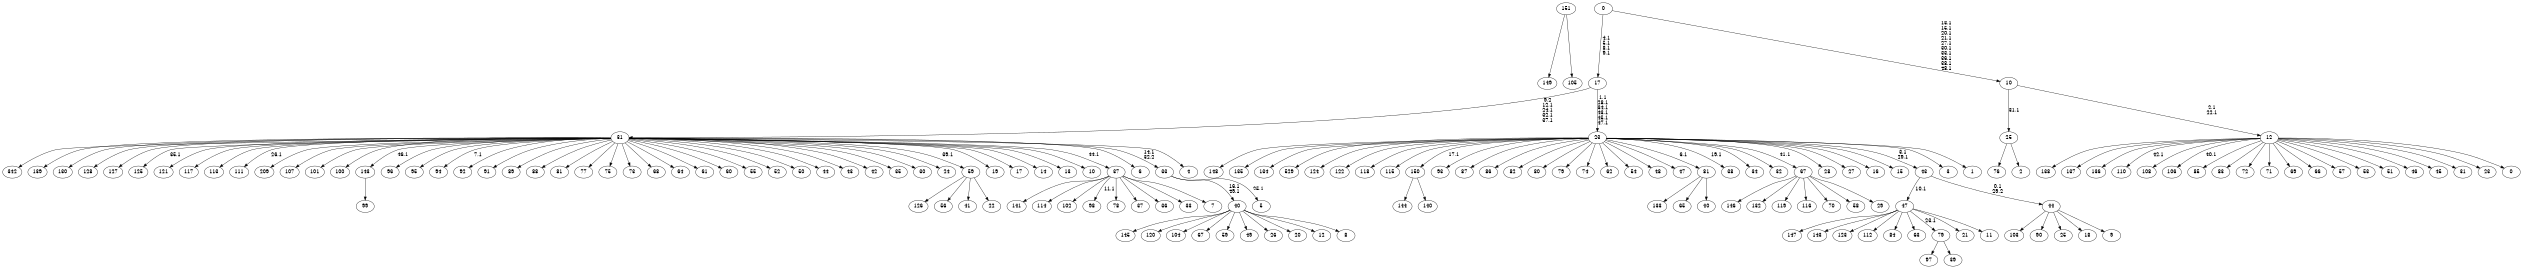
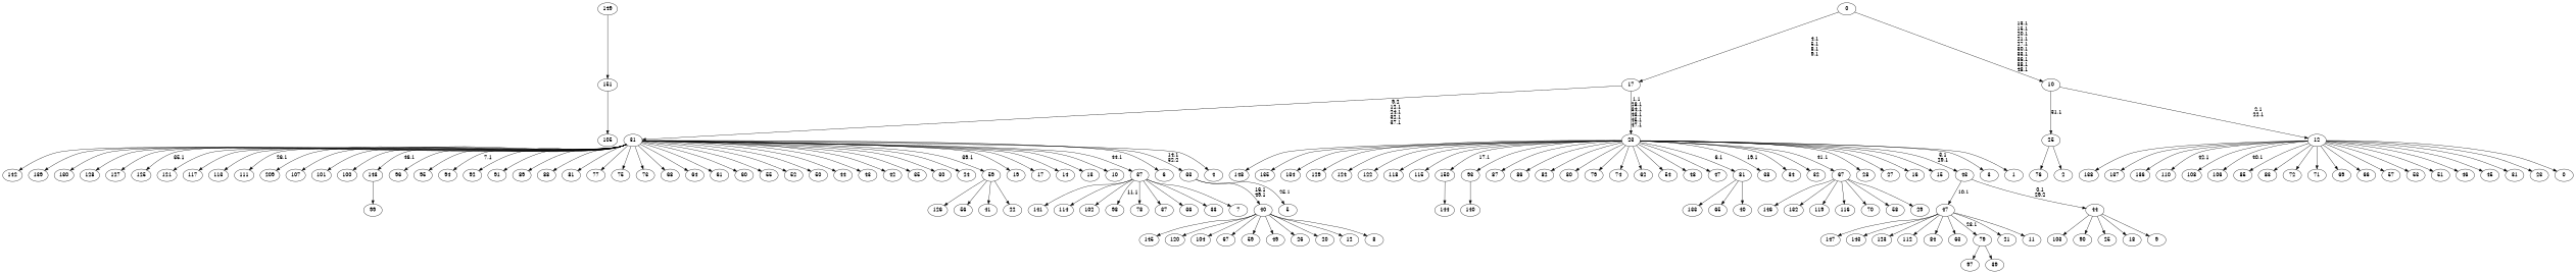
  digraph {
    n1 [label=149]
    n2 [label=148]
    n3 [label=147]
    n4 [label=146]
    n5 [label=145]
    n6 [label=144]
    n7 [label=143]
-   n8 [label=342]
+   n8 [label=142]
    n9 [label=141]
    n10 [label=140]
    n11 [label=139]
    n12 [label=138]
    n13 [label=137]
    n14 [label=136]
    n15 [label=135]
    n16 [label=134]
    n17 [label=133]
    n18 [label=132]
    n19 [label=130]
-   n20 [label=529]
+   n20 [label=129]
    n21 [label=128]
    n22 [label=127]
    n23 [label=126]
    n24 [label=125]
    n25 [label=124]
    n26 [label=123]
    n27 [label=122]
    n28 [label=121]
    n29 [label=120]
    n30 [label=119]
    n31 [label=118]
    n32 [label=117]
    n33 [label=116]
    n34 [label=115]
    n35 [label=114]
    n36 [label=113]
    n37 [label=112]
    n38 [label=111]
    n39 [label=110]
    n40 [label=209]
    n41 [label=108]
    n42 [label=107]
    n43 [label=106]
    n44 [label=105]
    151
    150
    n47 [label=104]
    n48 [label=103]
    n49 [label=102]
    n50 [label=101]
    n51 [label=100]
    n52 [label=99]
    143
    n54 [label=98]
    n55 [label=97]
    n56 [label=96]
    n57 [label=95]
    n58 [label=94]
    n59 [label=93]
    n60 [label=92]
    n61 [label=91]
    n62 [label=90]
    n63 [label=89]
    n64 [label=88]
    n65 [label=87]
    n66 [label=86]
    n67 [label=85]
    n68 [label=84]
    n69 [label=83]
    n70 [label=82]
    n71 [label=81]
    n72 [label=80]
    n73 [label=79]
    n74 [label=78]
    n75 [label=77]
    n76 [label=76]
    n77 [label=75]
    n78 [label=74]
    n79 [label=73]
    n80 [label=72]
    n81 [label=71]
    n82 [label=70]
    n83 [label=69]
    n84 [label=68]
    n85 [label=67]
    n86 [label=66]
    n87 [label=65]
    n88 [label=64]
    n89 [label=63]
    n90 [label=62]
    n91 [label=61]
    n92 [label=60]
    n93 [label=59]
    n94 [label=58]
    n95 [label=57]
    n96 [label=56]
    n97 [label=55]
    n98 [label=54]
    n99 [label=53]
    n100 [label=52]
    n101 [label=51]
    n102 [label=50]
    n103 [label=49]
    n104 [label=48]
    n105 [label=47]
    n106 [label=46]
    n107 [label=45]
    n108 [label=44]
    n109 [label=43]
    n110 [label=42]
    n111 [label=41]
    n112 [label=40]
    81
    n114 [label=39]
    79
    n116 [label=38]
    n117 [label=37]
    n118 [label=36]
    n119 [label=35]
    n120 [label=34]
    n121 [label=33]
    n122 [label=32]
    n123 [label=31]
    n124 [label=30]
    n125 [label=29]
    67
    n127 [label=28]
    n128 [label=27]
    n129 [label=26]
    n130 [label=25]
    n131 [label=24]
    n132 [label=23]
    n133 [label=22]
    59
    n135 [label=21]
    n136 [label=20]
    n137 [label=19]
    n138 [label=18]
    n139 [label=17]
    n140 [label=16]
    n141 [label=15]
    n142 [label=14]
    n143 [label=13]
    n144 [label=12]
    n145 [label=11]
    47
    n147 [label=10]
    n148 [label=9]
    44
    43
    n151 [label=8]
    40
    n153 [label=7]
    37
    n155 [label=6]
    n156 [label=5]
    33
    n158 [label=4]
    31
    n160 [label=3]
    n161 [label=2]
    25
    n163 [label=1]
    23
    17
    n166 [label=0]
    12
    10
    0
-   151 -> n1
+   n1 -> 151
    151 -> n44
    150 -> n6
-   150 -> n10
+   n59 -> n10
    143 -> n52
    81 -> n17
    81 -> n87
    81 -> n112
    79 -> n55
    79 -> n114
    67 -> n4
    67 -> n18
    67 -> n30
    67 -> n33
    67 -> n82
    67 -> n94
    67 -> n125
    59 -> n23
    59 -> n96
    59 -> n111
    59 -> n133
    47 -> n3
    47 -> n7
    47 -> n26
    47 -> n37
    47 -> n68
    47 -> n89
    47 -> 79 [label="23,1"]
    47 -> n135
    47 -> n145
    44 -> n48
    44 -> n62
    44 -> n130
    44 -> n138
    44 -> n148
    43 -> 47 [label="10,1"]
    43 -> 44 [label="0,1\n29,2"]
    40 -> n5
    40 -> n29
    40 -> n47
    40 -> n85
    40 -> n93
    40 -> n103
    40 -> n129
    40 -> n136
    40 -> n144
    40 -> n151
    37 -> n9
    37 -> n35
    37 -> n49
    37 -> n54 [label="11,1"]
    37 -> n74
    37 -> n117
    37 -> n118
    37 -> n121
    37 -> n153
    33 -> 40 [label="16,1\n49,1"]
    33 -> n156 [label="25,1"]
    31 -> n8
    31 -> n11
    31 -> n19
    31 -> n21
    31 -> n22
    31 -> n24 [label="35,1"]
    31 -> n28
    31 -> n32
    31 -> n36
    31 -> n38 [label="26,1"]
    31 -> n40
    31 -> n42
    31 -> n50
    31 -> n51
    31 -> 143 [label="46,1"]
    31 -> n56
    31 -> n57
    31 -> n58 [label="7,1"]
    31 -> n60
    31 -> n61
    31 -> n63
    31 -> n64
    31 -> n71
    31 -> n75
    31 -> n77
    31 -> n79
    31 -> n84
    31 -> n88
    31 -> n91
    31 -> n92
    31 -> n97
    31 -> n100
    31 -> n102
    31 -> n108
    31 -> n109
    31 -> n110
    31 -> n119
    31 -> n124
    31 -> n131
    31 -> 59 [label="39,1"]
    31 -> n137
    31 -> n139
    31 -> n142
    31 -> n143
    31 -> n147
    31 -> 37 [label="44,1"]
    31 -> n155
    31 -> 33 [label="14,1\n32,2"]
    31 -> n158
    25 -> n76
    25 -> n161
    23 -> n2
    23 -> n15
    23 -> n16
    23 -> n20
    23 -> n25
    23 -> n27
    23 -> n31
    23 -> n34
    23 -> 150 [label="17,1"]
    23 -> n59
    23 -> n65
    23 -> n66
    23 -> n70
    23 -> n72
    23 -> n73
    23 -> n78
    23 -> n90
    23 -> n98
    23 -> n104
    23 -> n105
    23 -> 81 [label="6,1"]
    23 -> n116 [label="19,1"]
    23 -> n120
    23 -> n122
    23 -> 67 [label="41,1"]
    23 -> n127
    23 -> n128
    23 -> n140
    23 -> n141
    23 -> 43 [label="3,1\n29,1"]
    23 -> n160
    23 -> n163
    17 -> 31 [label="9,2\n12,1\n24,1\n32,1\n37,1"]
    17 -> 23 [label="1,1\n28,1\n34,1\n43,1\n45,1\n47,1"]
    12 -> n12
    12 -> n13
    12 -> n14
    12 -> n39 [label="42,1"]
    12 -> n41
    12 -> n43 [label="40,1"]
    12 -> n67
    12 -> n69
    12 -> n80
    12 -> n81
    12 -> n83
    12 -> n86
    12 -> n95
    12 -> n99
    12 -> n101
    12 -> n106
    12 -> n107
    12 -> n123
    12 -> n132
    12 -> n166
    10 -> 25 [label="31,1"]
    10 -> 12 [label="2,1\n22,1"]
    0 -> 17 [label="4,1\n5,1\n8,1\n9,1"]
    0 -> 10 [label="13,1\n15,1\n20,1\n21,1\n27,1\n30,1\n33,1\n36,1\n38,1\n48,1"]
  }
